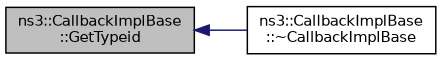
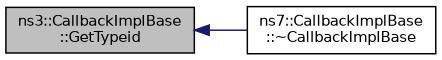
  digraph {
    rankdir=LR
    node [color=black fontname=Helvetica fontsize=10 shape=record style=filled]
    n1 [fillcolor=grey75 fontcolor=black height=0.2 label="ns3::CallbackImplBase\l::GetTypeid" width=0.4]
-   n2 [fillcolor=white height=0.2 label="ns3::CallbackImplBase\l::~CallbackImplBase" width=0.4]
+   n2 [fillcolor=white height=0.2 label="ns7::CallbackImplBase\l::~CallbackImplBase" width=0.4]
    n1 -> n2 [color=midnightblue dir=back fontname=Helvetica fontsize=10 labelfontname=Helvetica labelfontsize=10 style=solid]
  }
